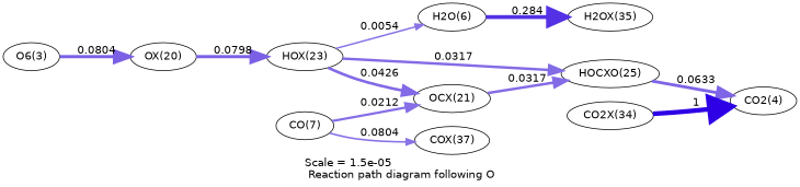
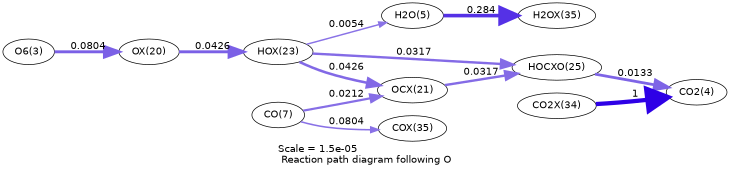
  digraph {
    fontname=Helvetica
    label="Scale = 1.5e-05\l Reaction path diagram following O"
    rankdir=LR
    node [fontname=Helvetica]
    edge [arrowsize=2.05 color="0.7, 0.58, 0.9" fontname=Helvetica penwidth=3.39]
    n1 [label="O6(3)"]
    n2 [label="OX(20)"]
    n3 [label="HOX(23)"]
-   n4 [label="H2O(6)"]
+   n4 [label="H2O(5)"]
    n5 [label="OCX(21)"]
    n6 [label="HOCXO(25)"]
    n7 [label="H2OX(35)"]
    n8 [label="CO2(4)"]
    n9 [label="CO(7)"]
-   n10 [label="COX(37)"]
+   n10 [label="COX(35)"]
    n11 [label="CO2X(34)"]
    n1 -> n2 [label=" 0.0804" penwidth=4.1]
-   n2 -> n3 [label=" 0.0798" penwidth=4.09]
+   n2 -> n3 [label=" 0.0426" penwidth=4.09]
    n3 -> n4 [arrowsize=1.03 color="0.7, 0.505, 0.9" label=" 0.0054" penwidth=2.06]
    n3 -> n5 [arrowsize=1.81 color="0.7, 0.543, 0.9" label=" 0.0426" penwidth=3.62]
    n3 -> n6 [arrowsize=1.7 color="0.7, 0.532, 0.9" label=" 0.0317"]
    n4 -> n7 [arrowsize=2.52 color="0.7, 0.784, 0.9" label=" 0.284" penwidth=5.05]
    n5 -> n6 [arrowsize=1.7 color="0.7, 0.532, 0.9" label=" 0.0317"]
-   n6 -> n8 [arrowsize=1.96 color="0.7, 0.563, 0.9" label=" 0.0633" penwidth=3.92]
+   n6 -> n8 [arrowsize=1.96 color="0.7, 0.563, 0.9" label=" 0.0133" penwidth=3.92]
    n9 -> n5 [arrowsize=1.55 color="0.7, 0.521, 0.9" label=" 0.0212" penwidth=3.09]
    n9 -> n10 [arrowsize=1.09 color="0.7, 0.506, 0.9" label=" 0.0804" penwidth=2.18]
    n11 -> n8 [arrowsize=3 color="0.7, 1.5, 0.9" label=" 1" penwidth=6]
  }
